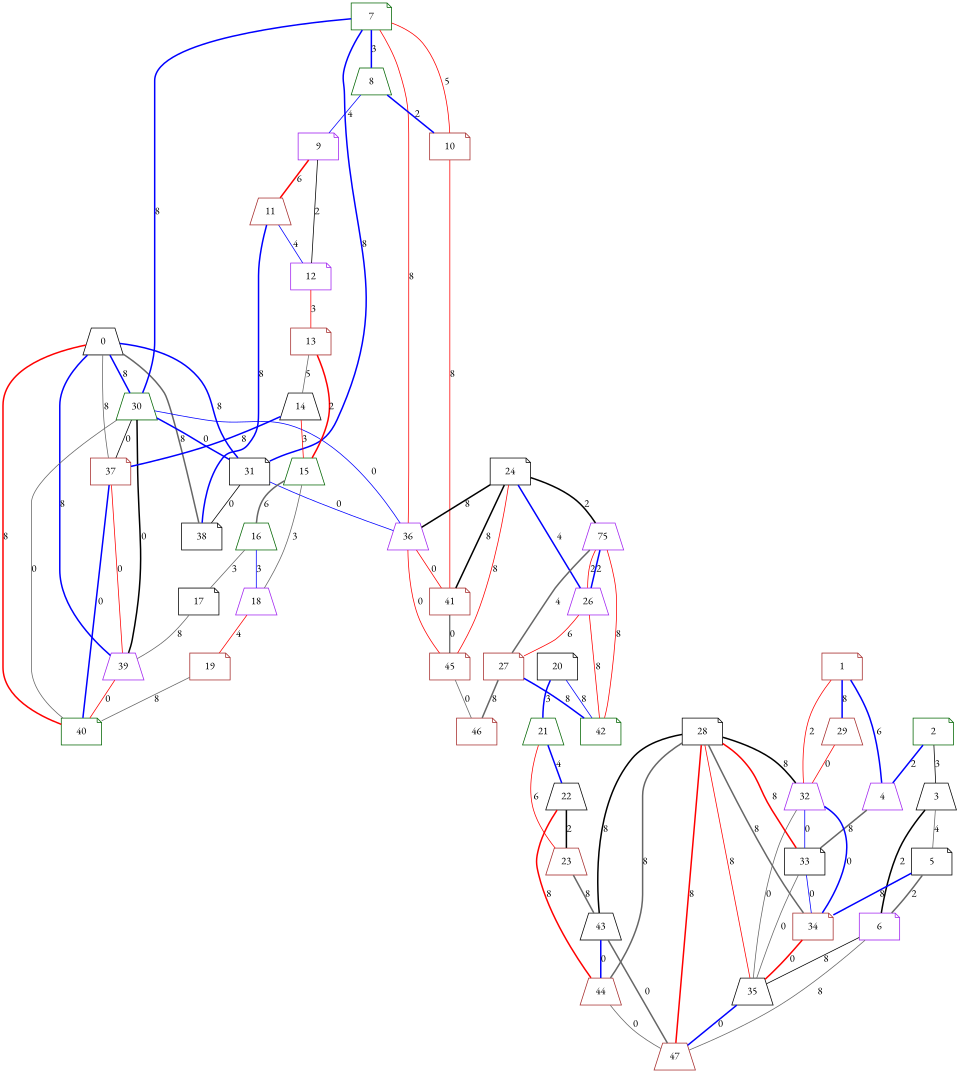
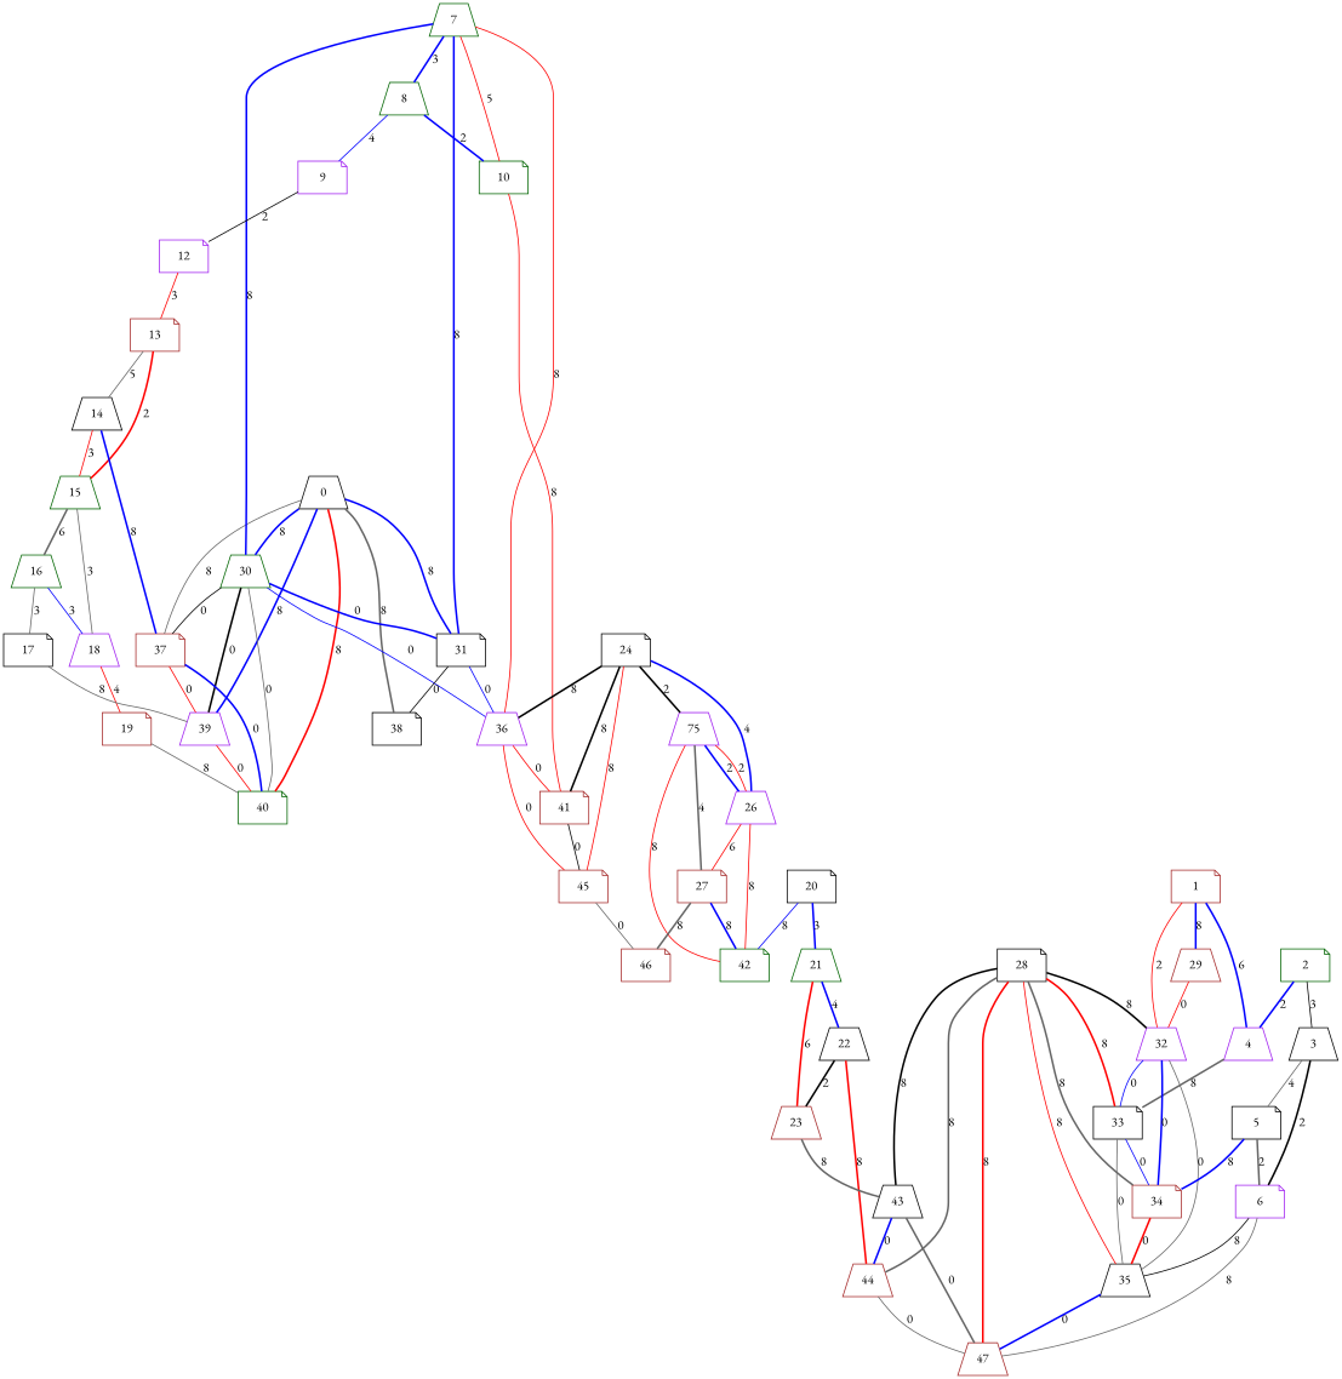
  graph {
    fontname="EB Garamond"
    node [color=brown fontname="EB Garamond" shape=note weight=1]
    edge [color=blue fontname="EB Garamond" style=bold]
    0 [color=black shape=trapezium]
    30 [color=darkgreen shape=trapezium weight=3]
    31 [color=black weight=3]
    37 [weight=3]
    38 [color=black weight=3]
    39 [color=purple shape=trapezium weight=3]
    40 [color=darkgreen weight=3]
    36 [color=purple shape=trapezium weight=3]
    4 [color=purple shape=trapezium]
    1
    29 [shape=trapezium weight=4]
    32 [color=purple shape=trapezium weight=3]
    2 [color=darkgreen]
    3 [color=black shape=trapezium]
    33 [color=black weight=3]
    34 [weight=3]
    35 [color=black shape=trapezium weight=3]
    5 [color=black]
    6 [color=purple]
    47 [shape=trapezium weight=3]
-   7 [color=darkgreen]
+   7 [color=darkgreen shape=trapezium]
    8 [color=darkgreen shape=trapezium]
-   10
+   10 [color=darkgreen]
    9 [color=purple]
    41 [weight=3]
    45 [weight=3]
-   11 [shape=trapezium]
    12 [color=purple]
    13
    14 [color=black shape=trapezium]
    15 [color=darkgreen shape=trapezium]
    16 [color=darkgreen shape=trapezium]
    18 [color=purple shape=trapezium]
    17 [color=black]
    19
    20 [color=black]
    21 [color=darkgreen shape=trapezium]
    42 [color=darkgreen weight=3]
    22 [color=black shape=trapezium]
    23 [shape=trapezium]
    44 [shape=trapezium weight=3]
    43 [color=black shape=trapezium weight=3]
    24 [color=black]
    n44 [color=purple label=75 shape=trapezium]
    26 [color=purple shape=trapezium]
    27
    46 [weight=3]
    28 [color=black]
    0 -- 30 [label=8]
    0 -- 31 [label=8]
    0 -- 37 [color=gray40 label=8 style=solid]
    0 -- 38 [color=gray40 label=8]
    0 -- 39 [label=8]
    0 -- 40 [color=red label=8]
    30 -- 31 [label=0]
    30 -- 37 [color=black label=0 style=solid]
    30 -- 39 [color=black label=0]
    30 -- 40 [color=gray40 label=0 style=solid]
    30 -- 36 [label=0 style=solid]
    31 -- 38 [color=black label=0 style=solid]
    31 -- 36 [label=0 style=solid]
    37 -- 39 [color=red label=0 style=solid]
    37 -- 40 [label=0]
    39 -- 40 [color=red label=0 style=solid]
    36 -- 41 [color=red label=0 style=solid]
    36 -- 45 [color=red label=0 style=solid]
    4 -- 33 [color=gray40 label=8]
    1 -- 4 [label=6]
    1 -- 29 [label=8]
    1 -- 32 [color=red label=2 style=solid]
    29 -- 32 [color=red label=0 style=solid]
    32 -- 33 [label=0 style=solid]
    32 -- 34 [label=0]
    32 -- 35 [color=gray40 label=0 style=solid]
    2 -- 4 [label=2]
    2 -- 3 [color=black label=3 style=solid]
    3 -- 5 [color=gray40 label=4 style=solid]
    3 -- 6 [color=black label=2]
    33 -- 34 [label=0 style=solid]
    33 -- 35 [color=gray40 label=0 style=solid]
    34 -- 35 [color=red label=0]
    35 -- 47 [label=0]
    5 -- 34 [label=8]
    5 -- 6 [color=gray40 label=2]
    6 -- 35 [color=black label=8 style=solid]
    6 -- 47 [color=gray40 label=8 style=solid]
    7 -- 30 [label=8]
    7 -- 31 [label=8]
    7 -- 36 [color=red label=8 style=solid]
    7 -- 8 [label=3]
    7 -- 10 [color=red label=5 style=solid]
    8 -- 10 [label=2]
    8 -- 9 [label=4 style=solid]
    10 -- 41 [color=red label=8 style=solid]
-   9 -- 11 [color=red label=6]
    9 -- 12 [color=black label=2 style=solid]
    41 -- 45 [color=black label=0 style=solid]
    45 -- 46 [color=gray40 label=0 style=solid]
-   11 -- 38 [label=8]
-   11 -- 12 [label=4 style=solid]
    12 -- 13 [color=red label=3 style=solid]
    13 -- 14 [color=gray40 label=5 style=solid]
    13 -- 15 [color=red label=2]
    14 -- 37 [label=8]
    14 -- 15 [color=red label=3 style=solid]
    15 -- 16 [color=gray40 label=6]
    15 -- 18 [color=gray40 label=3 style=solid]
    16 -- 18 [label=3 style=solid]
    16 -- 17 [color=gray40 label=3 style=solid]
    18 -- 19 [color=red label=4 style=solid]
    17 -- 39 [color=gray40 label=8 style=solid]
    19 -- 40 [color=gray40 label=8 style=solid]
    20 -- 21 [label=3]
    20 -- 42 [label=8 style=solid]
    21 -- 22 [label=4]
-   21 -- 23 [color=red label=6 style=solid]
+   21 -- 23 [color=red label=6]
    22 -- 23 [color=black label=2]
    22 -- 44 [color=red label=8]
    23 -- 43 [color=gray40 label=8]
    44 -- 47 [color=gray40 label=0 style=solid]
    43 -- 47 [color=gray40 label=0]
    43 -- 44 [label=0]
    24 -- 36 [color=black label=8]
    24 -- 41 [color=black label=8]
    24 -- 45 [color=red label=8 style=solid]
    24 -- n44 [color=black label=2]
    24 -- 26 [label=4]
    n44 -- 42 [color=red label=8 style=solid]
    n44 -- 26 [color=red label=2 style=solid]
    n44 -- 26 [label=2]
    n44 -- 27 [color=gray40 label=4]
    26 -- 42 [color=red label=8 style=solid]
    26 -- 27 [color=red label=6 style=solid]
    27 -- 42 [label=8]
    27 -- 46 [color=gray40 label=8]
    28 -- 32 [color=black label=8]
    28 -- 33 [color=red label=8]
    28 -- 34 [color=gray40 label=8]
    28 -- 35 [color=red label=8 style=solid]
    28 -- 47 [color=red label=8]
    28 -- 44 [color=gray40 label=8]
    28 -- 43 [color=black label=8]
  }
